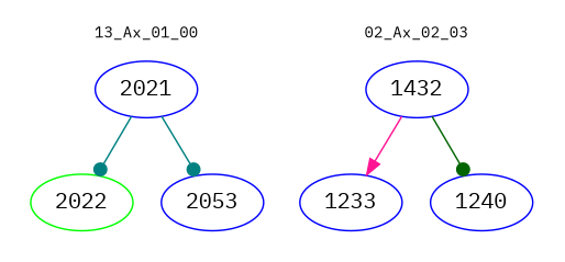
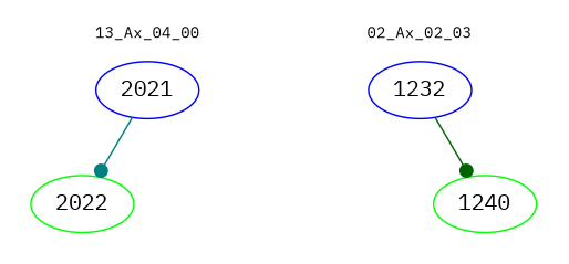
  digraph {
    fontname="IBM Plex Mono"
    node [color=blue fontname="IBM Plex Mono"]
    edge [arrowhead=dot color=teal fontname="IBM Plex Mono"]
    n1 [label=2021]
    n2 [color=green label=2022]
-   n3 [label=2053]
-   n4 [label=1432]
-   n5 [label=1233]
-   n6 [label=1240]
+   n4 [label=1232]
+   n6 [color=green label=1240]
    subgraph cluster_1 {
      color=white
      fontsize=10
-     label="13_Ax_01_00"
+     label="13_Ax_04_00"
      n1
      n2
-     n3
    }
    subgraph cluster_2 {
      color=white
      fontsize=10
      label="02_Ax_02_03"
      n4
-     n5
      n6
    }
    n1 -> n2
-   n1 -> n3
-   n4 -> n5 [arrowhead=normal color=deeppink]
    n4 -> n6 [color=darkgreen]
  }
